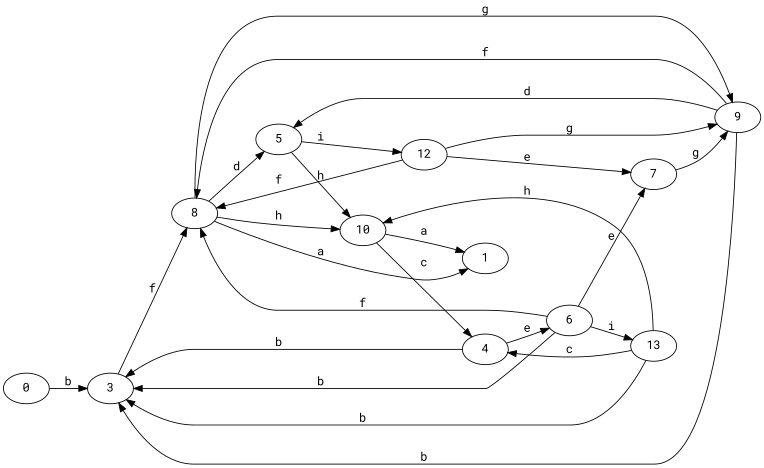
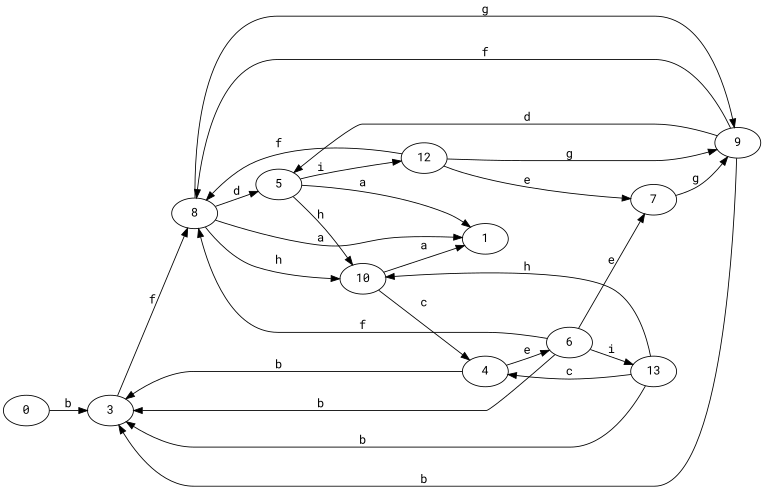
  strict digraph {
    fontname="Roboto Mono"
    rankdir=LR
    node [fontname="Roboto Mono"]
    edge [fontname="Roboto Mono"]
    3
    8
    5
    1
    10
    9
    4
    6
    7
    13
    0
    12
    3 -> 8 [label=f]
    8 -> 5 [label=d]
    8 -> 1 [label=a]
    8 -> 10 [label=h]
    8 -> 9 [label=g]
+   5 -> 1 [label=a]
    5 -> 10 [label=h]
    5 -> 12 [label=i]
    10 -> 1 [label=a]
    10 -> 4 [label=c]
    9 -> 3 [label=b]
    9 -> 8 [label=f]
    9 -> 5 [label=d]
    4 -> 3 [label=b]
    4 -> 6 [label=e]
    6 -> 3 [label=b]
    6 -> 8 [label=f]
    6 -> 7 [label=e]
    6 -> 13 [label=i]
    7 -> 9 [label=g]
    13 -> 3 [label=b]
    13 -> 10 [label=h]
    13 -> 4 [label=c]
    0 -> 3 [label=b]
    12 -> 8 [label=f]
    12 -> 9 [label=g]
    12 -> 7 [label=e]
  }
